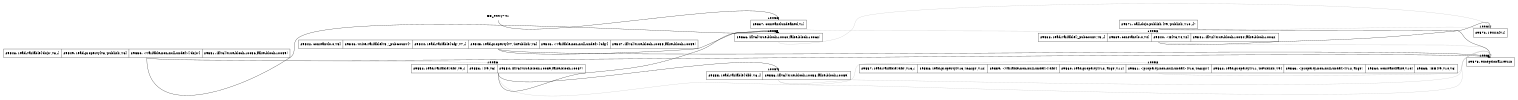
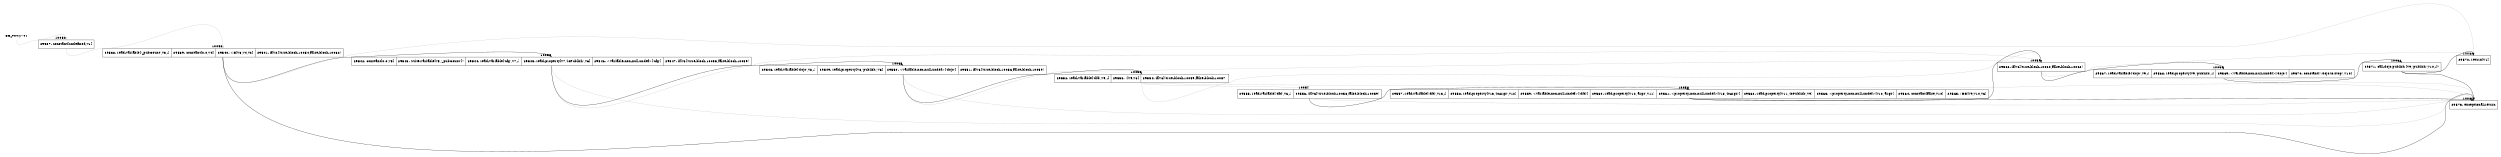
  digraph {
    rankdir=LR
    node [shape=record]
    edge [headport=n tailport=s]
    n1 [label=BB_entry741 shape=none]
    n2 [label="{29537: constant[undefined,v1]}"]
    n3 [label="{29538: read-variable['_pubCount',v3,-]|29539: constant[0.0,v4]|29540: \<=[v3,v4,v2]|29541: if[v2](true-block:10054,false-block:10062)}"]
    n4 [label="{29542: constant[0.0,v5]|29543: write-variable[v5,'_pubCount']*|29544: read-variable['cfg',v7,-]|29545: read-property[v7,'ioPublish',v6]|29546: \<variable-non-null-undef\>['cfg']|29547: if[v6](true-block:10055,false-block:10059)}"]
    n5 [label="{29572: return[v1]}"]
    n6 [label="{29573: exceptional-return}"]
    n7 [label="{29566: if[v6](true-block:10060,false-block:10062)}"]
    n8 [label="{29548: read-variable['dojo',v8,-]|29549: read-property[v8,'publish',v6]|29550: \<variable-non-null-undef\>['dojo']|29551: if[v6](true-block:10056,false-block:10059)}"]
+   n9 [label="{29567: read-variable['dojo',v9,-]|29568: read-property[v9,'publish',-]|29569: \<variable-non-null-undef\>['dojo']|29570: constant[\"/dojo/io/stop\",v10]}"]
    n10 [label="{29552: read-variable['dfd',v9,-]|29553: ![v9,v6]|29554: if[v6](true-block:10059,false-block:10057)}"]
    n11 [label="{29571: call-dojo.publish [v9,'publish',v10,-]*}"]
    n12 [label="{29555: read-variable['dfd',v6,-]|29556: if[v6](true-block:10058,false-block:10059)}"]
    n13 [label="{29557: read-variable['dfd',v13,-]|29558: read-property[v13,'ioArgs',v12]|29559: \<variable-non-null-undef\>['dfd']|29560: read-property[v12,'args',v11]|29561: \<property-non-null-undef\>[v13,'ioArgs']|29562: read-property[v11,'ioPublish',v9]|29563: \<property-non-null-undef\>[v12,'args']|29564: constant[false,v10]|29565: !==[v9,v10,v6]}"]
-   n1 -> n2 [headlabel="    10052"]
+   n1 -> n2 [headlabel="    10052" color=gray]
    n2 -> n3 [color=gray headlabel="      10053"]
-   n3 -> n5 [headlabel="      10062"]
-   n3 -> n6 [color=gray headlabel="      10063"]
-   n4 -> n6 [color=black]
-   n4 -> n7 [headlabel="      10059"]
+   n3 -> n4 [headlabel="      10054"]
+   n3 -> n5 [headlabel="      10062" color=gray]
+   n3 -> n6 [color=black headlabel="      10063"]
+   n4 -> n6 [color=gray]
+   n4 -> n7 [headlabel="      10059" color=gray]
+   n4 -> n8 [headlabel="      10055"]
    n7 -> n5 [color=gray]
-   n8 -> n6 [color=black]
-   n8 -> n7
-   n8 -> n10 [headlabel="      10056" color=gray]
+   n7 -> n9 [headlabel="      10060"]
+   n8 -> n6 [color=gray]
+   n8 -> n7 [color=gray]
+   n8 -> n10 [headlabel="      10056"]
+   n9 -> n6 [color=gray]
+   n9 -> n11 [headlabel="      10061"]
    n10 -> n6 [color=gray]
-   n10 -> n7
-   n10 -> n12 [headlabel="      10057"]
-   n11 -> n5 [color=gray]
+   n10 -> n7 [color=gray]
+   n10 -> n12 [headlabel="      10057" color=gray]
+   n11 -> n5
    n11 -> n6 [color=black]
    n12 -> n6 [color=gray]
-   n12 -> n13 [headlabel="      10058" color=gray]
-   n13 -> n6 [color=gray]
+   n12 -> n13 [headlabel="      10058"]
+   n13 -> n6 [color=black]
+   n13 -> n7
  }
